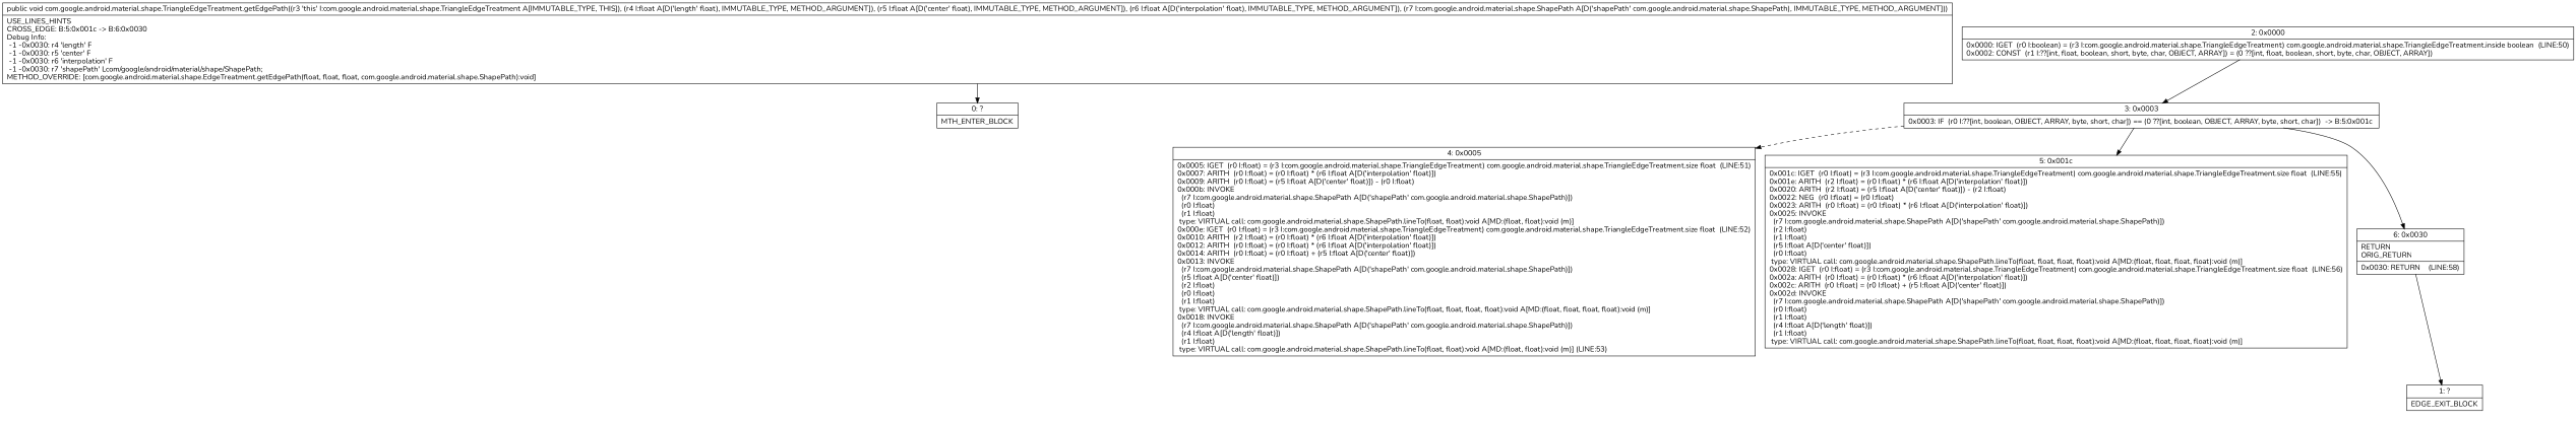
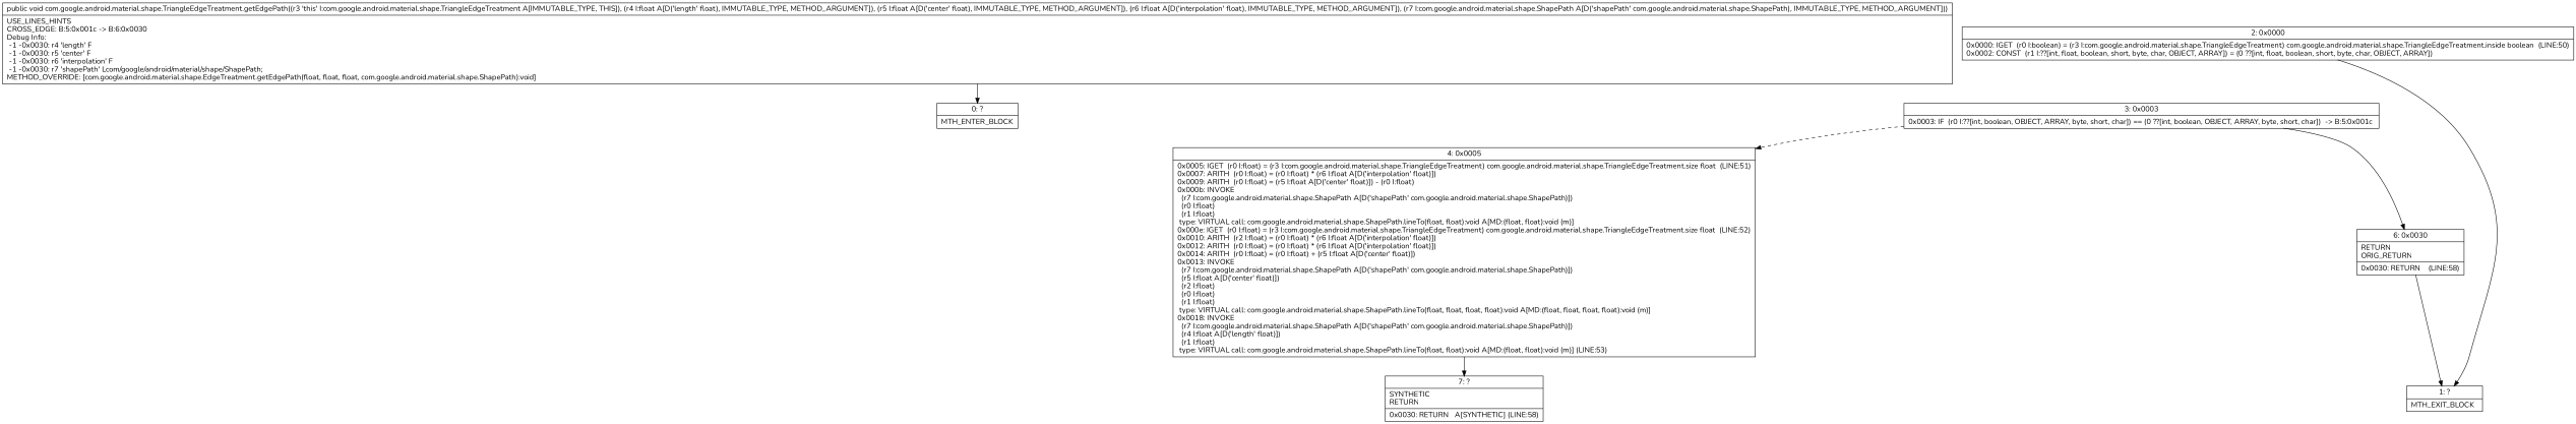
  digraph {
    fontname=Nunito
    node [fontname=Nunito shape=record]
    edge [fontname=Nunito]
    n1 [label="{0\:\ ?|MTH_ENTER_BLOCK\l}"]
    n2 [label="{2\:\ 0x0000|0x0000: IGET  (r0 I:boolean) = (r3 I:com.google.android.material.shape.TriangleEdgeTreatment) com.google.android.material.shape.TriangleEdgeTreatment.inside boolean  (LINE:50)\l0x0002: CONST  (r1 I:??[int, float, boolean, short, byte, char, OBJECT, ARRAY]) = (0 ??[int, float, boolean, short, byte, char, OBJECT, ARRAY]) \l}"]
    n3 [label="{3\:\ 0x0003|0x0003: IF  (r0 I:??[int, boolean, OBJECT, ARRAY, byte, short, char]) == (0 ??[int, boolean, OBJECT, ARRAY, byte, short, char])  \-\> B:5:0x001c \l}"]
    n4 [label="{4\:\ 0x0005|0x0005: IGET  (r0 I:float) = (r3 I:com.google.android.material.shape.TriangleEdgeTreatment) com.google.android.material.shape.TriangleEdgeTreatment.size float  (LINE:51)\l0x0007: ARITH  (r0 I:float) = (r0 I:float) * (r6 I:float A[D('interpolation' float)]) \l0x0009: ARITH  (r0 I:float) = (r5 I:float A[D('center' float)]) \- (r0 I:float) \l0x000b: INVOKE  \l  (r7 I:com.google.android.material.shape.ShapePath A[D('shapePath' com.google.android.material.shape.ShapePath)])\l  (r0 I:float)\l  (r1 I:float)\l type: VIRTUAL call: com.google.android.material.shape.ShapePath.lineTo(float, float):void A[MD:(float, float):void (m)]\l0x000e: IGET  (r0 I:float) = (r3 I:com.google.android.material.shape.TriangleEdgeTreatment) com.google.android.material.shape.TriangleEdgeTreatment.size float  (LINE:52)\l0x0010: ARITH  (r2 I:float) = (r0 I:float) * (r6 I:float A[D('interpolation' float)]) \l0x0012: ARITH  (r0 I:float) = (r0 I:float) * (r6 I:float A[D('interpolation' float)]) \l0x0014: ARITH  (r0 I:float) = (r0 I:float) + (r5 I:float A[D('center' float)]) \l0x0013: INVOKE  \l  (r7 I:com.google.android.material.shape.ShapePath A[D('shapePath' com.google.android.material.shape.ShapePath)])\l  (r5 I:float A[D('center' float)])\l  (r2 I:float)\l  (r0 I:float)\l  (r1 I:float)\l type: VIRTUAL call: com.google.android.material.shape.ShapePath.lineTo(float, float, float, float):void A[MD:(float, float, float, float):void (m)]\l0x0018: INVOKE  \l  (r7 I:com.google.android.material.shape.ShapePath A[D('shapePath' com.google.android.material.shape.ShapePath)])\l  (r4 I:float A[D('length' float)])\l  (r1 I:float)\l type: VIRTUAL call: com.google.android.material.shape.ShapePath.lineTo(float, float):void A[MD:(float, float):void (m)] (LINE:53)\l}"]
-   n5 [label="{5\:\ 0x001c|0x001c: IGET  (r0 I:float) = (r3 I:com.google.android.material.shape.TriangleEdgeTreatment) com.google.android.material.shape.TriangleEdgeTreatment.size float  (LINE:55)\l0x001e: ARITH  (r2 I:float) = (r0 I:float) * (r6 I:float A[D('interpolation' float)]) \l0x0020: ARITH  (r2 I:float) = (r5 I:float A[D('center' float)]) \- (r2 I:float) \l0x0022: NEG  (r0 I:float) = (r0 I:float) \l0x0023: ARITH  (r0 I:float) = (r0 I:float) * (r6 I:float A[D('interpolation' float)]) \l0x0025: INVOKE  \l  (r7 I:com.google.android.material.shape.ShapePath A[D('shapePath' com.google.android.material.shape.ShapePath)])\l  (r2 I:float)\l  (r1 I:float)\l  (r5 I:float A[D('center' float)])\l  (r0 I:float)\l type: VIRTUAL call: com.google.android.material.shape.ShapePath.lineTo(float, float, float, float):void A[MD:(float, float, float, float):void (m)]\l0x0028: IGET  (r0 I:float) = (r3 I:com.google.android.material.shape.TriangleEdgeTreatment) com.google.android.material.shape.TriangleEdgeTreatment.size float  (LINE:56)\l0x002a: ARITH  (r0 I:float) = (r0 I:float) * (r6 I:float A[D('interpolation' float)]) \l0x002c: ARITH  (r0 I:float) = (r0 I:float) + (r5 I:float A[D('center' float)]) \l0x002d: INVOKE  \l  (r7 I:com.google.android.material.shape.ShapePath A[D('shapePath' com.google.android.material.shape.ShapePath)])\l  (r0 I:float)\l  (r1 I:float)\l  (r4 I:float A[D('length' float)])\l  (r1 I:float)\l type: VIRTUAL call: com.google.android.material.shape.ShapePath.lineTo(float, float, float, float):void A[MD:(float, float, float, float):void (m)]\l}"]
    n6 [label="{6\:\ 0x0030|RETURN\lORIG_RETURN\l|0x0030: RETURN    (LINE:58)\l}"]
-   n8 [label="{1\:\ ?|EDGE_EXIT_BLOCK\l}"]
+   n7 [label="{7\:\ ?|SYNTHETIC\lRETURN\l|0x0030: RETURN   A[SYNTHETIC] (LINE:58)\l}"]
+   n8 [label="{1\:\ ?|MTH_EXIT_BLOCK\l}"]
    n9 [label="{public void com.google.android.material.shape.TriangleEdgeTreatment.getEdgePath((r3 'this' I:com.google.android.material.shape.TriangleEdgeTreatment A[IMMUTABLE_TYPE, THIS]), (r4 I:float A[D('length' float), IMMUTABLE_TYPE, METHOD_ARGUMENT]), (r5 I:float A[D('center' float), IMMUTABLE_TYPE, METHOD_ARGUMENT]), (r6 I:float A[D('interpolation' float), IMMUTABLE_TYPE, METHOD_ARGUMENT]), (r7 I:com.google.android.material.shape.ShapePath A[D('shapePath' com.google.android.material.shape.ShapePath), IMMUTABLE_TYPE, METHOD_ARGUMENT]))  | USE_LINES_HINTS\lCROSS_EDGE: B:5:0x001c \-\> B:6:0x0030\lDebug Info:\l  \-1 \-0x0030: r4 'length' F\l  \-1 \-0x0030: r5 'center' F\l  \-1 \-0x0030: r6 'interpolation' F\l  \-1 \-0x0030: r7 'shapePath' Lcom\/google\/android\/material\/shape\/ShapePath;\lMETHOD_OVERRIDE: [com.google.android.material.shape.EdgeTreatment.getEdgePath(float, float, float, com.google.android.material.shape.ShapePath):void]\l}"]
-   n2 -> n3
+   n2 -> n8
    n3 -> n4 [style=dashed]
-   n3 -> n5
    n3 -> n6
+   n4 -> n7
    n6 -> n8
    n9 -> n1
  }
